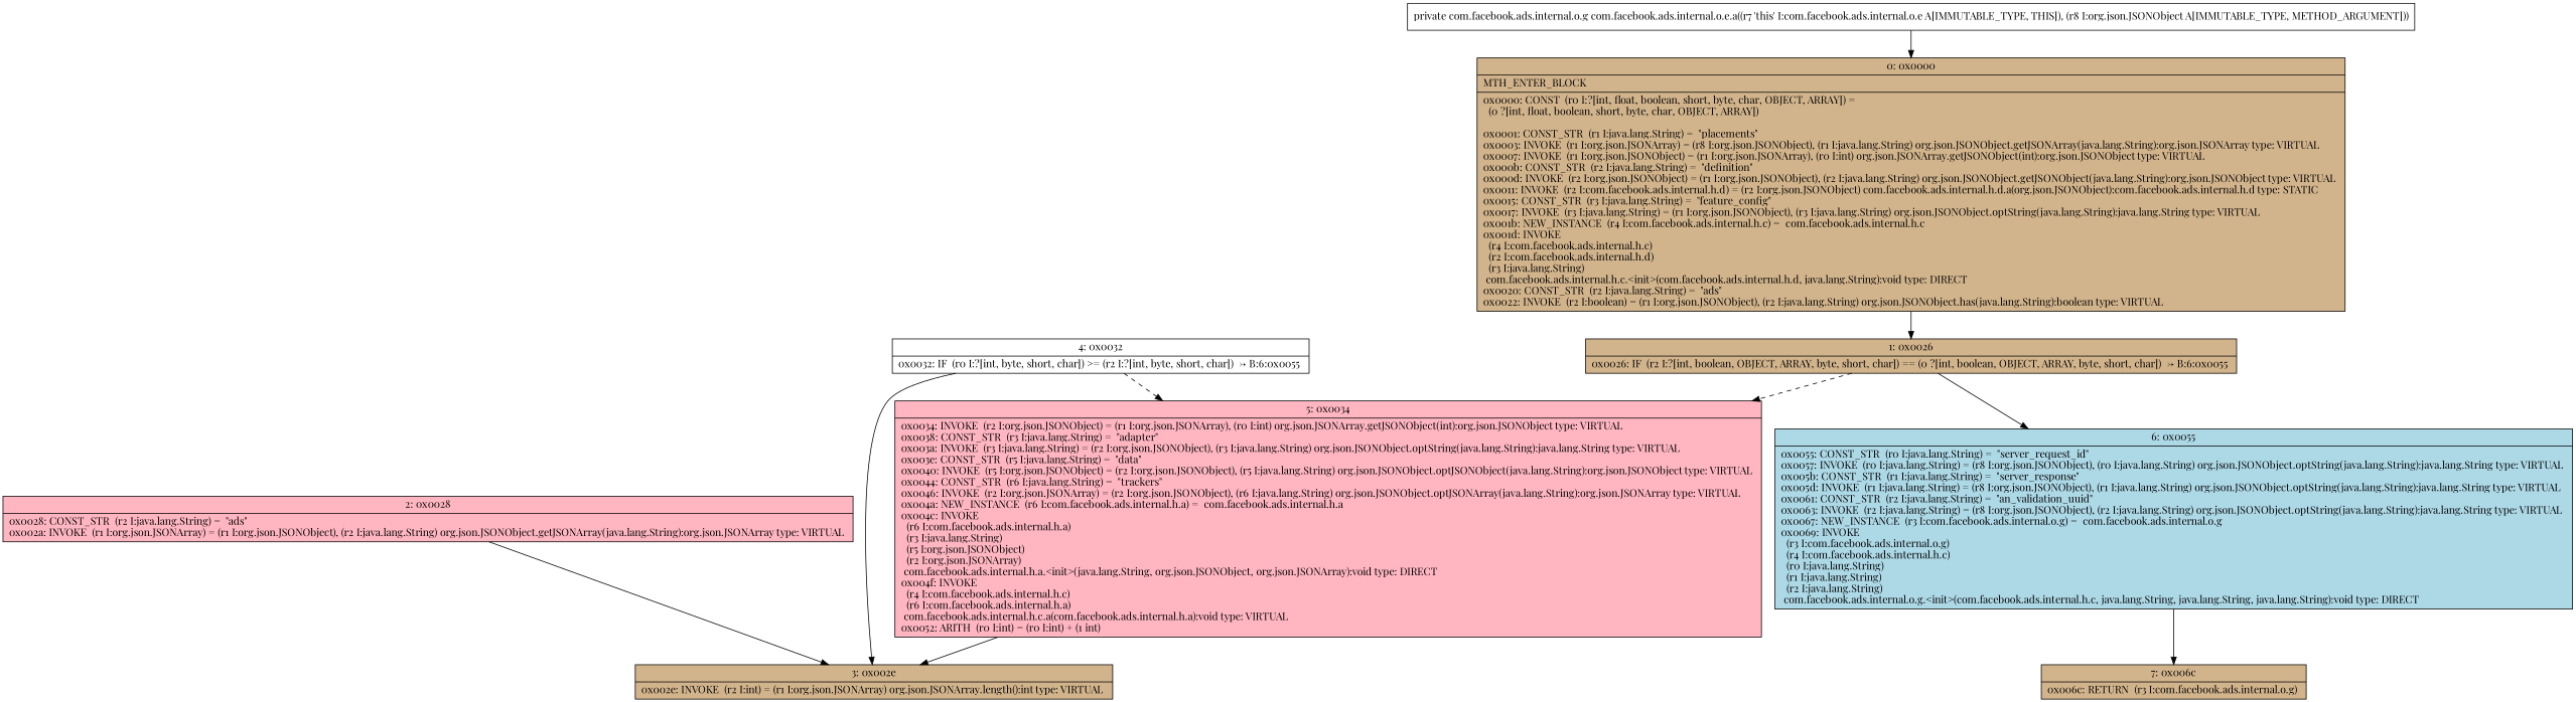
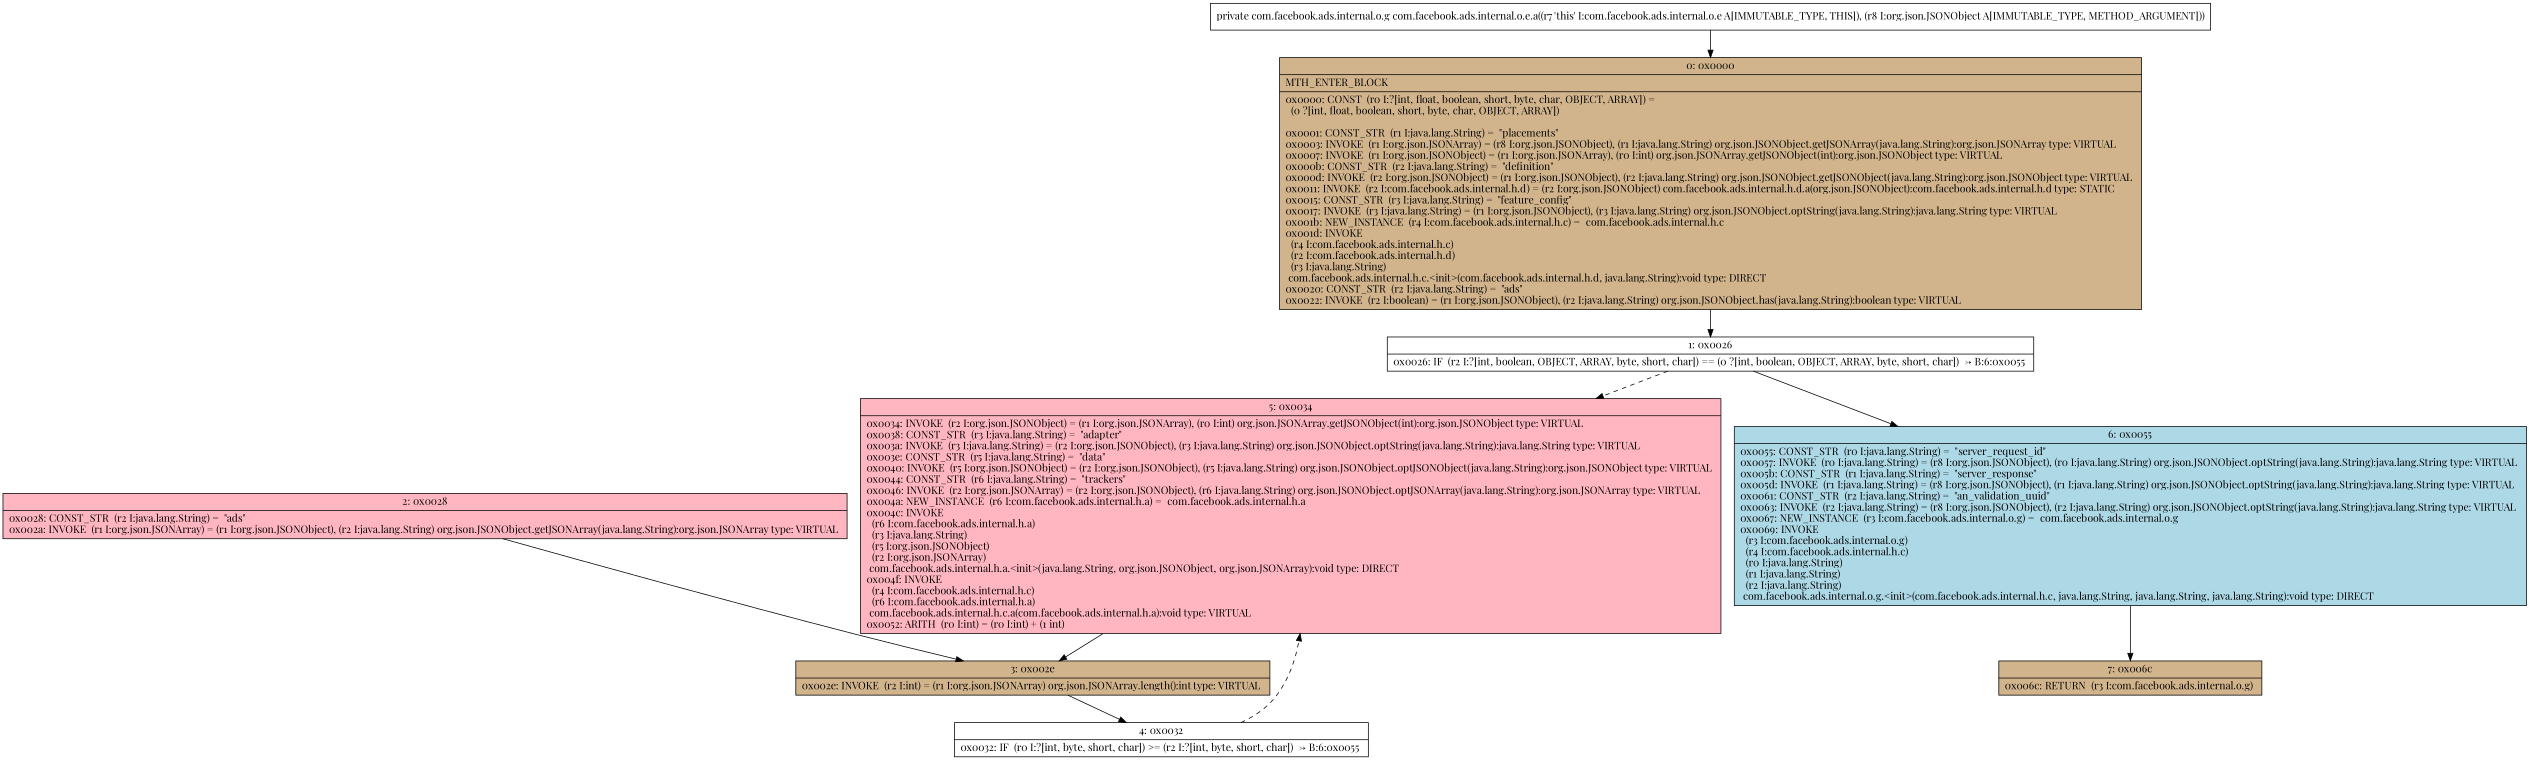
  digraph {
    fontname="Playfair Display"
    node [fillcolor=tan fontname="Playfair Display" shape=record style=filled]
    edge [fontname="Playfair Display"]
    n1 [label="{0\:\ 0x0000|MTH_ENTER_BLOCK\l|0x0000: CONST  (r0 I:?[int, float, boolean, short, byte, char, OBJECT, ARRAY]) = \l  (0 ?[int, float, boolean, short, byte, char, OBJECT, ARRAY])\l \l0x0001: CONST_STR  (r1 I:java.lang.String) =  \"placements\" \l0x0003: INVOKE  (r1 I:org.json.JSONArray) = (r8 I:org.json.JSONObject), (r1 I:java.lang.String) org.json.JSONObject.getJSONArray(java.lang.String):org.json.JSONArray type: VIRTUAL \l0x0007: INVOKE  (r1 I:org.json.JSONObject) = (r1 I:org.json.JSONArray), (r0 I:int) org.json.JSONArray.getJSONObject(int):org.json.JSONObject type: VIRTUAL \l0x000b: CONST_STR  (r2 I:java.lang.String) =  \"definition\" \l0x000d: INVOKE  (r2 I:org.json.JSONObject) = (r1 I:org.json.JSONObject), (r2 I:java.lang.String) org.json.JSONObject.getJSONObject(java.lang.String):org.json.JSONObject type: VIRTUAL \l0x0011: INVOKE  (r2 I:com.facebook.ads.internal.h.d) = (r2 I:org.json.JSONObject) com.facebook.ads.internal.h.d.a(org.json.JSONObject):com.facebook.ads.internal.h.d type: STATIC \l0x0015: CONST_STR  (r3 I:java.lang.String) =  \"feature_config\" \l0x0017: INVOKE  (r3 I:java.lang.String) = (r1 I:org.json.JSONObject), (r3 I:java.lang.String) org.json.JSONObject.optString(java.lang.String):java.lang.String type: VIRTUAL \l0x001b: NEW_INSTANCE  (r4 I:com.facebook.ads.internal.h.c) =  com.facebook.ads.internal.h.c \l0x001d: INVOKE  \l  (r4 I:com.facebook.ads.internal.h.c)\l  (r2 I:com.facebook.ads.internal.h.d)\l  (r3 I:java.lang.String)\l com.facebook.ads.internal.h.c.\<init\>(com.facebook.ads.internal.h.d, java.lang.String):void type: DIRECT \l0x0020: CONST_STR  (r2 I:java.lang.String) =  \"ads\" \l0x0022: INVOKE  (r2 I:boolean) = (r1 I:org.json.JSONObject), (r2 I:java.lang.String) org.json.JSONObject.has(java.lang.String):boolean type: VIRTUAL \l}"]
-   n2 [label="{1\:\ 0x0026|0x0026: IF  (r2 I:?[int, boolean, OBJECT, ARRAY, byte, short, char]) == (0 ?[int, boolean, OBJECT, ARRAY, byte, short, char])  \-\> B:6:0x0055 \l}"]
+   n2 [fillcolor=white label="{1\:\ 0x0026|0x0026: IF  (r2 I:?[int, boolean, OBJECT, ARRAY, byte, short, char]) == (0 ?[int, boolean, OBJECT, ARRAY, byte, short, char])  \-\> B:6:0x0055 \l}"]
    n3 [fillcolor=lightblue label="{6\:\ 0x0055|0x0055: CONST_STR  (r0 I:java.lang.String) =  \"server_request_id\" \l0x0057: INVOKE  (r0 I:java.lang.String) = (r8 I:org.json.JSONObject), (r0 I:java.lang.String) org.json.JSONObject.optString(java.lang.String):java.lang.String type: VIRTUAL \l0x005b: CONST_STR  (r1 I:java.lang.String) =  \"server_response\" \l0x005d: INVOKE  (r1 I:java.lang.String) = (r8 I:org.json.JSONObject), (r1 I:java.lang.String) org.json.JSONObject.optString(java.lang.String):java.lang.String type: VIRTUAL \l0x0061: CONST_STR  (r2 I:java.lang.String) =  \"an_validation_uuid\" \l0x0063: INVOKE  (r2 I:java.lang.String) = (r8 I:org.json.JSONObject), (r2 I:java.lang.String) org.json.JSONObject.optString(java.lang.String):java.lang.String type: VIRTUAL \l0x0067: NEW_INSTANCE  (r3 I:com.facebook.ads.internal.o.g) =  com.facebook.ads.internal.o.g \l0x0069: INVOKE  \l  (r3 I:com.facebook.ads.internal.o.g)\l  (r4 I:com.facebook.ads.internal.h.c)\l  (r0 I:java.lang.String)\l  (r1 I:java.lang.String)\l  (r2 I:java.lang.String)\l com.facebook.ads.internal.o.g.\<init\>(com.facebook.ads.internal.h.c, java.lang.String, java.lang.String, java.lang.String):void type: DIRECT \l}"]
    n4 [fillcolor=lightpink label="{5\:\ 0x0034|0x0034: INVOKE  (r2 I:org.json.JSONObject) = (r1 I:org.json.JSONArray), (r0 I:int) org.json.JSONArray.getJSONObject(int):org.json.JSONObject type: VIRTUAL \l0x0038: CONST_STR  (r3 I:java.lang.String) =  \"adapter\" \l0x003a: INVOKE  (r3 I:java.lang.String) = (r2 I:org.json.JSONObject), (r3 I:java.lang.String) org.json.JSONObject.optString(java.lang.String):java.lang.String type: VIRTUAL \l0x003e: CONST_STR  (r5 I:java.lang.String) =  \"data\" \l0x0040: INVOKE  (r5 I:org.json.JSONObject) = (r2 I:org.json.JSONObject), (r5 I:java.lang.String) org.json.JSONObject.optJSONObject(java.lang.String):org.json.JSONObject type: VIRTUAL \l0x0044: CONST_STR  (r6 I:java.lang.String) =  \"trackers\" \l0x0046: INVOKE  (r2 I:org.json.JSONArray) = (r2 I:org.json.JSONObject), (r6 I:java.lang.String) org.json.JSONObject.optJSONArray(java.lang.String):org.json.JSONArray type: VIRTUAL \l0x004a: NEW_INSTANCE  (r6 I:com.facebook.ads.internal.h.a) =  com.facebook.ads.internal.h.a \l0x004c: INVOKE  \l  (r6 I:com.facebook.ads.internal.h.a)\l  (r3 I:java.lang.String)\l  (r5 I:org.json.JSONObject)\l  (r2 I:org.json.JSONArray)\l com.facebook.ads.internal.h.a.\<init\>(java.lang.String, org.json.JSONObject, org.json.JSONArray):void type: DIRECT \l0x004f: INVOKE  \l  (r4 I:com.facebook.ads.internal.h.c)\l  (r6 I:com.facebook.ads.internal.h.a)\l com.facebook.ads.internal.h.c.a(com.facebook.ads.internal.h.a):void type: VIRTUAL \l0x0052: ARITH  (r0 I:int) = (r0 I:int) + (1 int) \l}"]
    n5 [fillcolor=lightpink label="{2\:\ 0x0028|0x0028: CONST_STR  (r2 I:java.lang.String) =  \"ads\" \l0x002a: INVOKE  (r1 I:org.json.JSONArray) = (r1 I:org.json.JSONObject), (r2 I:java.lang.String) org.json.JSONObject.getJSONArray(java.lang.String):org.json.JSONArray type: VIRTUAL \l}"]
    n6 [label="{3\:\ 0x002e|0x002e: INVOKE  (r2 I:int) = (r1 I:org.json.JSONArray) org.json.JSONArray.length():int type: VIRTUAL \l}"]
    n7 [label="{7\:\ 0x006c|0x006c: RETURN  (r3 I:com.facebook.ads.internal.o.g) \l}"]
    n8 [fillcolor=white label="{4\:\ 0x0032|0x0032: IF  (r0 I:?[int, byte, short, char]) \>= (r2 I:?[int, byte, short, char])  \-\> B:6:0x0055 \l}"]
    n9 [fillcolor=white label="{private com.facebook.ads.internal.o.g com.facebook.ads.internal.o.e.a((r7 'this' I:com.facebook.ads.internal.o.e A[IMMUTABLE_TYPE, THIS]), (r8 I:org.json.JSONObject A[IMMUTABLE_TYPE, METHOD_ARGUMENT])) }"]
    n1 -> n2
    n2 -> n3
    n2 -> n4 [style=dashed]
    n3 -> n7
    n4 -> n6
    n5 -> n6
-   n8 -> n6
+   n6 -> n8
    n8 -> n4 [style=dashed]
    n9 -> n1
  }
